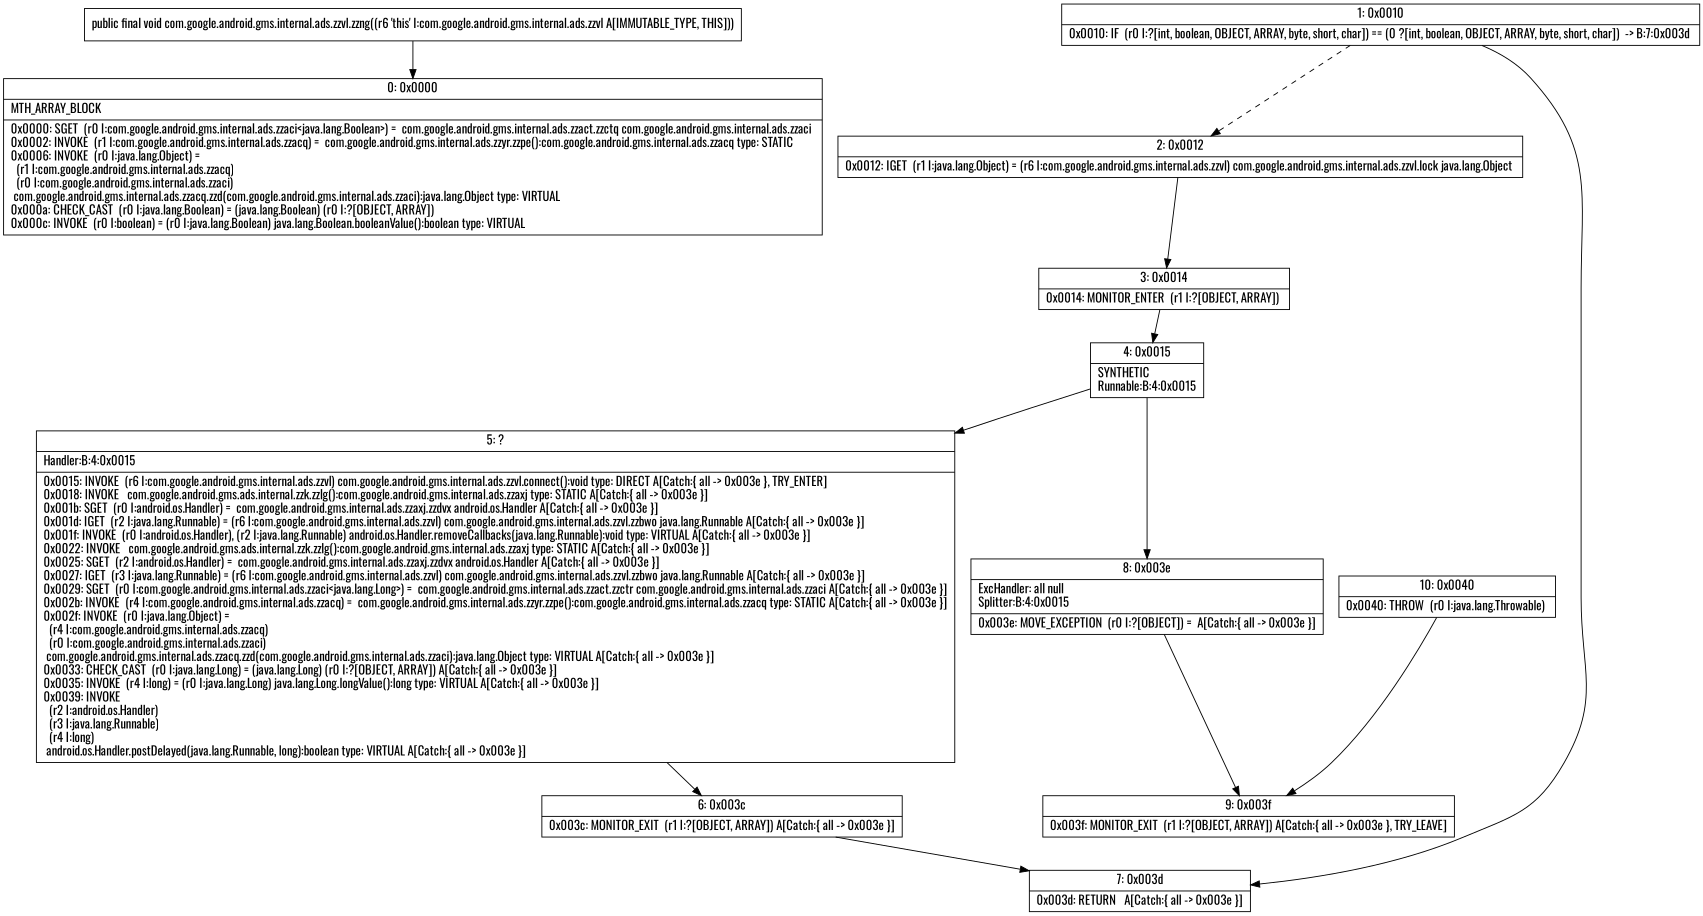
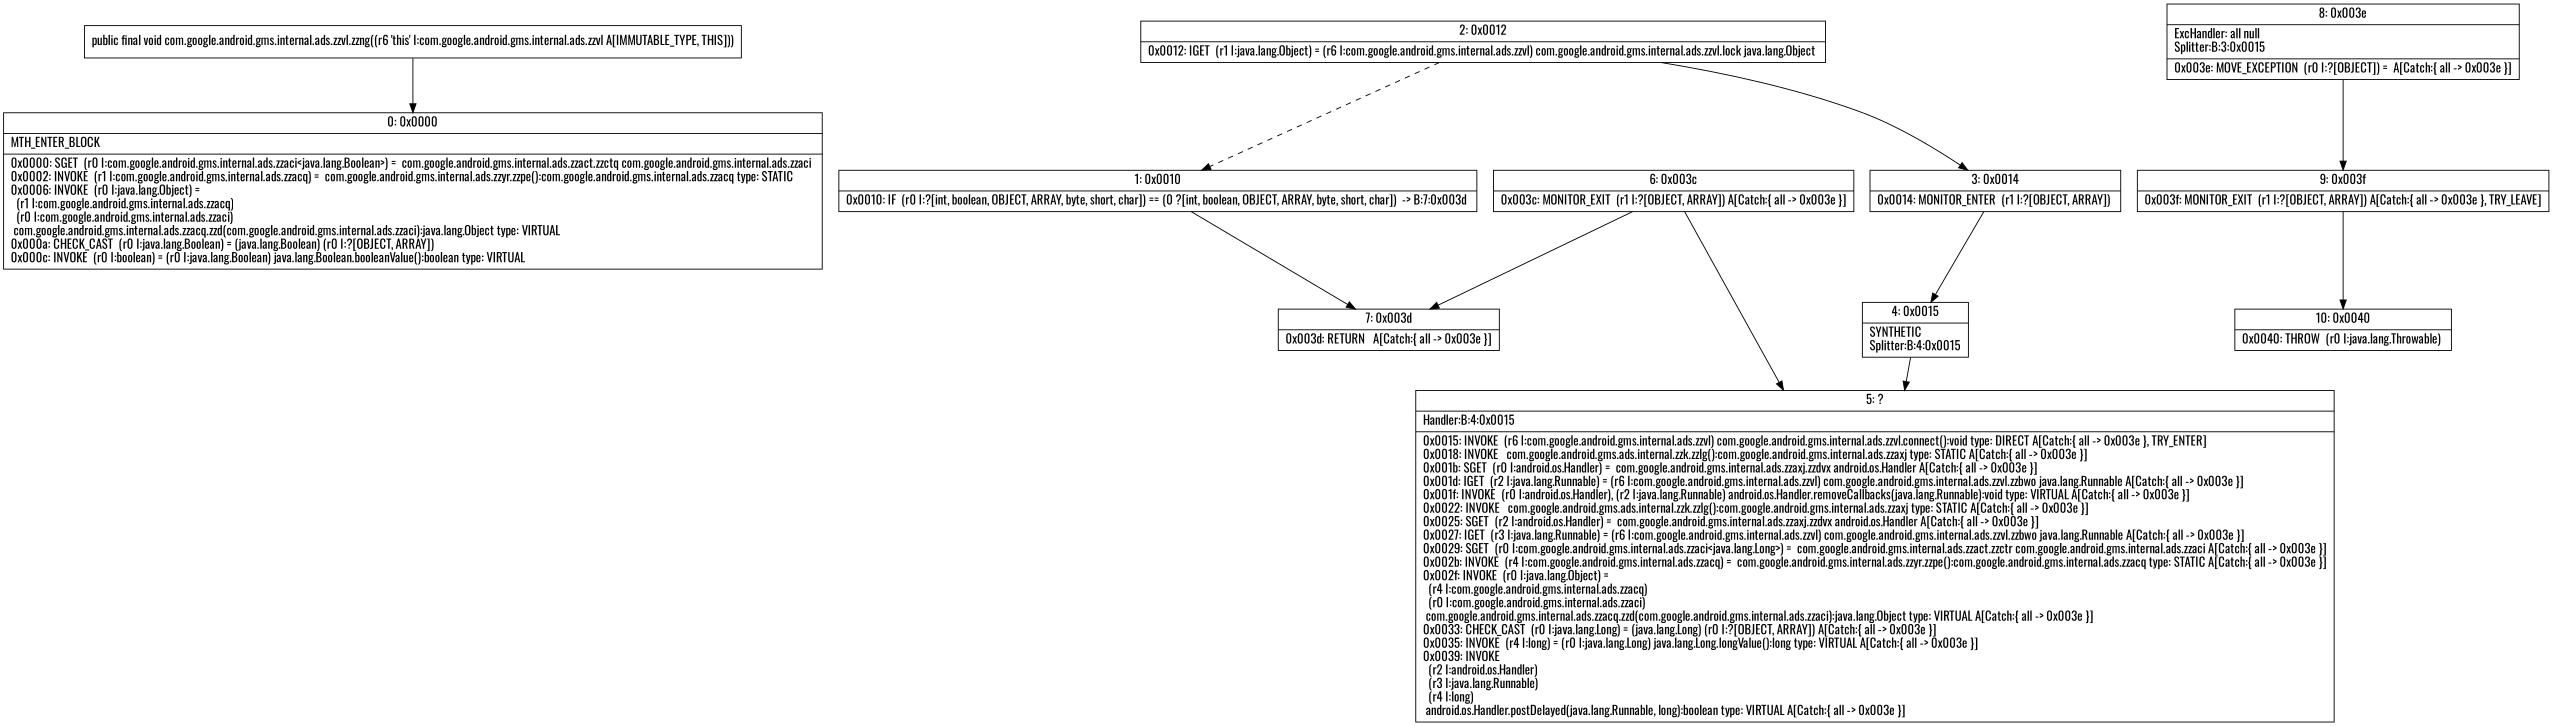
  digraph {
    fontname=Oswald
    node [fontname=Oswald shape=record]
    edge [fontname=Oswald]
-   n1 [label="{0\:\ 0x0000|MTH_ARRAY_BLOCK\l|0x0000: SGET  (r0 I:com.google.android.gms.internal.ads.zzaci\<java.lang.Boolean\>) =  com.google.android.gms.internal.ads.zzact.zzctq com.google.android.gms.internal.ads.zzaci \l0x0002: INVOKE  (r1 I:com.google.android.gms.internal.ads.zzacq) =  com.google.android.gms.internal.ads.zzyr.zzpe():com.google.android.gms.internal.ads.zzacq type: STATIC \l0x0006: INVOKE  (r0 I:java.lang.Object) = \l  (r1 I:com.google.android.gms.internal.ads.zzacq)\l  (r0 I:com.google.android.gms.internal.ads.zzaci)\l com.google.android.gms.internal.ads.zzacq.zzd(com.google.android.gms.internal.ads.zzaci):java.lang.Object type: VIRTUAL \l0x000a: CHECK_CAST  (r0 I:java.lang.Boolean) = (java.lang.Boolean) (r0 I:?[OBJECT, ARRAY]) \l0x000c: INVOKE  (r0 I:boolean) = (r0 I:java.lang.Boolean) java.lang.Boolean.booleanValue():boolean type: VIRTUAL \l}"]
+   n1 [label="{0\:\ 0x0000|MTH_ENTER_BLOCK\l|0x0000: SGET  (r0 I:com.google.android.gms.internal.ads.zzaci\<java.lang.Boolean\>) =  com.google.android.gms.internal.ads.zzact.zzctq com.google.android.gms.internal.ads.zzaci \l0x0002: INVOKE  (r1 I:com.google.android.gms.internal.ads.zzacq) =  com.google.android.gms.internal.ads.zzyr.zzpe():com.google.android.gms.internal.ads.zzacq type: STATIC \l0x0006: INVOKE  (r0 I:java.lang.Object) = \l  (r1 I:com.google.android.gms.internal.ads.zzacq)\l  (r0 I:com.google.android.gms.internal.ads.zzaci)\l com.google.android.gms.internal.ads.zzacq.zzd(com.google.android.gms.internal.ads.zzaci):java.lang.Object type: VIRTUAL \l0x000a: CHECK_CAST  (r0 I:java.lang.Boolean) = (java.lang.Boolean) (r0 I:?[OBJECT, ARRAY]) \l0x000c: INVOKE  (r0 I:boolean) = (r0 I:java.lang.Boolean) java.lang.Boolean.booleanValue():boolean type: VIRTUAL \l}"]
    n2 [label="{1\:\ 0x0010|0x0010: IF  (r0 I:?[int, boolean, OBJECT, ARRAY, byte, short, char]) == (0 ?[int, boolean, OBJECT, ARRAY, byte, short, char])  \-\> B:7:0x003d \l}"]
    n3 [label="{2\:\ 0x0012|0x0012: IGET  (r1 I:java.lang.Object) = (r6 I:com.google.android.gms.internal.ads.zzvl) com.google.android.gms.internal.ads.zzvl.lock java.lang.Object \l}"]
    n4 [label="{7\:\ 0x003d|0x003d: RETURN   A[Catch:\{ all \-\> 0x003e \}]\l}"]
    n5 [label="{3\:\ 0x0014|0x0014: MONITOR_ENTER  (r1 I:?[OBJECT, ARRAY]) \l}"]
-   n6 [label="{4\:\ 0x0015|SYNTHETIC\lRunnable:B:4:0x0015\l}"]
+   n6 [label="{4\:\ 0x0015|SYNTHETIC\lSplitter:B:4:0x0015\l}"]
    n7 [label="{5\:\ ?|Handler:B:4:0x0015\l|0x0015: INVOKE  (r6 I:com.google.android.gms.internal.ads.zzvl) com.google.android.gms.internal.ads.zzvl.connect():void type: DIRECT A[Catch:\{ all \-\> 0x003e \}, TRY_ENTER]\l0x0018: INVOKE   com.google.android.gms.ads.internal.zzk.zzlg():com.google.android.gms.internal.ads.zzaxj type: STATIC A[Catch:\{ all \-\> 0x003e \}]\l0x001b: SGET  (r0 I:android.os.Handler) =  com.google.android.gms.internal.ads.zzaxj.zzdvx android.os.Handler A[Catch:\{ all \-\> 0x003e \}]\l0x001d: IGET  (r2 I:java.lang.Runnable) = (r6 I:com.google.android.gms.internal.ads.zzvl) com.google.android.gms.internal.ads.zzvl.zzbwo java.lang.Runnable A[Catch:\{ all \-\> 0x003e \}]\l0x001f: INVOKE  (r0 I:android.os.Handler), (r2 I:java.lang.Runnable) android.os.Handler.removeCallbacks(java.lang.Runnable):void type: VIRTUAL A[Catch:\{ all \-\> 0x003e \}]\l0x0022: INVOKE   com.google.android.gms.ads.internal.zzk.zzlg():com.google.android.gms.internal.ads.zzaxj type: STATIC A[Catch:\{ all \-\> 0x003e \}]\l0x0025: SGET  (r2 I:android.os.Handler) =  com.google.android.gms.internal.ads.zzaxj.zzdvx android.os.Handler A[Catch:\{ all \-\> 0x003e \}]\l0x0027: IGET  (r3 I:java.lang.Runnable) = (r6 I:com.google.android.gms.internal.ads.zzvl) com.google.android.gms.internal.ads.zzvl.zzbwo java.lang.Runnable A[Catch:\{ all \-\> 0x003e \}]\l0x0029: SGET  (r0 I:com.google.android.gms.internal.ads.zzaci\<java.lang.Long\>) =  com.google.android.gms.internal.ads.zzact.zzctr com.google.android.gms.internal.ads.zzaci A[Catch:\{ all \-\> 0x003e \}]\l0x002b: INVOKE  (r4 I:com.google.android.gms.internal.ads.zzacq) =  com.google.android.gms.internal.ads.zzyr.zzpe():com.google.android.gms.internal.ads.zzacq type: STATIC A[Catch:\{ all \-\> 0x003e \}]\l0x002f: INVOKE  (r0 I:java.lang.Object) = \l  (r4 I:com.google.android.gms.internal.ads.zzacq)\l  (r0 I:com.google.android.gms.internal.ads.zzaci)\l com.google.android.gms.internal.ads.zzacq.zzd(com.google.android.gms.internal.ads.zzaci):java.lang.Object type: VIRTUAL A[Catch:\{ all \-\> 0x003e \}]\l0x0033: CHECK_CAST  (r0 I:java.lang.Long) = (java.lang.Long) (r0 I:?[OBJECT, ARRAY]) A[Catch:\{ all \-\> 0x003e \}]\l0x0035: INVOKE  (r4 I:long) = (r0 I:java.lang.Long) java.lang.Long.longValue():long type: VIRTUAL A[Catch:\{ all \-\> 0x003e \}]\l0x0039: INVOKE  \l  (r2 I:android.os.Handler)\l  (r3 I:java.lang.Runnable)\l  (r4 I:long)\l android.os.Handler.postDelayed(java.lang.Runnable, long):boolean type: VIRTUAL A[Catch:\{ all \-\> 0x003e \}]\l}"]
-   n8 [label="{8\:\ 0x003e|ExcHandler: all null\lSplitter:B:4:0x0015\l|0x003e: MOVE_EXCEPTION  (r0 I:?[OBJECT]) =  A[Catch:\{ all \-\> 0x003e \}]\l}"]
+   n8 [label="{8\:\ 0x003e|ExcHandler: all null\lSplitter:B:3:0x0015\l|0x003e: MOVE_EXCEPTION  (r0 I:?[OBJECT]) =  A[Catch:\{ all \-\> 0x003e \}]\l}"]
    n9 [label="{6\:\ 0x003c|0x003c: MONITOR_EXIT  (r1 I:?[OBJECT, ARRAY]) A[Catch:\{ all \-\> 0x003e \}]\l}"]
    n10 [label="{9\:\ 0x003f|0x003f: MONITOR_EXIT  (r1 I:?[OBJECT, ARRAY]) A[Catch:\{ all \-\> 0x003e \}, TRY_LEAVE]\l}"]
    n11 [label="{10\:\ 0x0040|0x0040: THROW  (r0 I:java.lang.Throwable) \l}"]
    n12 [label="{public final void com.google.android.gms.internal.ads.zzvl.zzng((r6 'this' I:com.google.android.gms.internal.ads.zzvl A[IMMUTABLE_TYPE, THIS])) }"]
-   n2 -> n3 [style=dashed]
+   n3 -> n2 [style=dashed]
    n2 -> n4
    n3 -> n5
    n5 -> n6
    n6 -> n7
-   n6 -> n8
-   n7 -> n9
+   n9 -> n7
    n8 -> n10
    n9 -> n4
-   n11 -> n10
+   n10 -> n11
    n12 -> n1
  }
